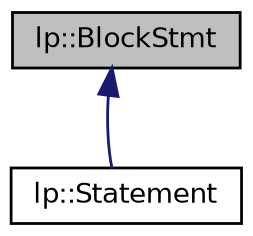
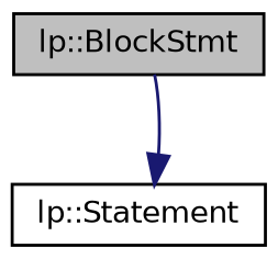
  digraph {
    node [color=black fontname=Helvetica fontsize=10 shape=record style=filled]
    n1 [fillcolor=grey75 fontcolor=black height=0.2 label="lp::BlockStmt" width=0.4]
    n2 [fillcolor=white height=0.2 label="lp::Statement" width=0.4]
-   n1 -> n2 [color=midnightblue dir=back fontname=Helvetica fontsize=10 labelfontname=Helvetica labelfontsize=10 style=solid]
+   n2 -> n1 [color=midnightblue dir=back fontname=Helvetica fontsize=10 labelfontname=Helvetica labelfontsize=10 style=solid]
  }
